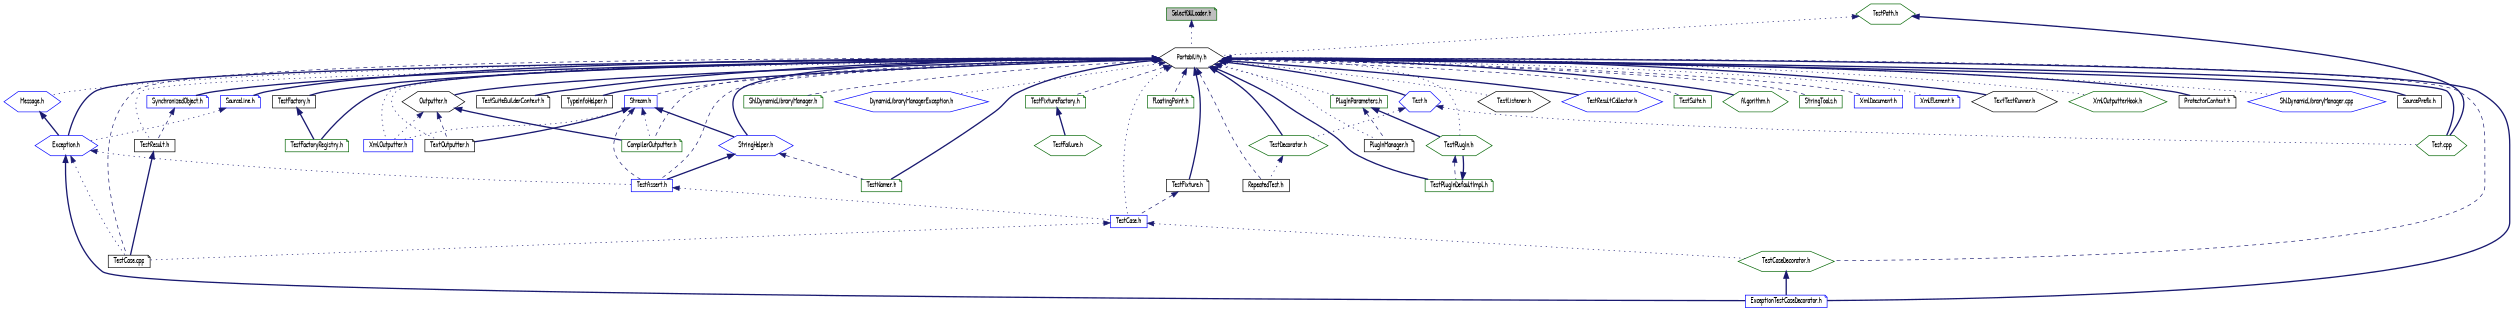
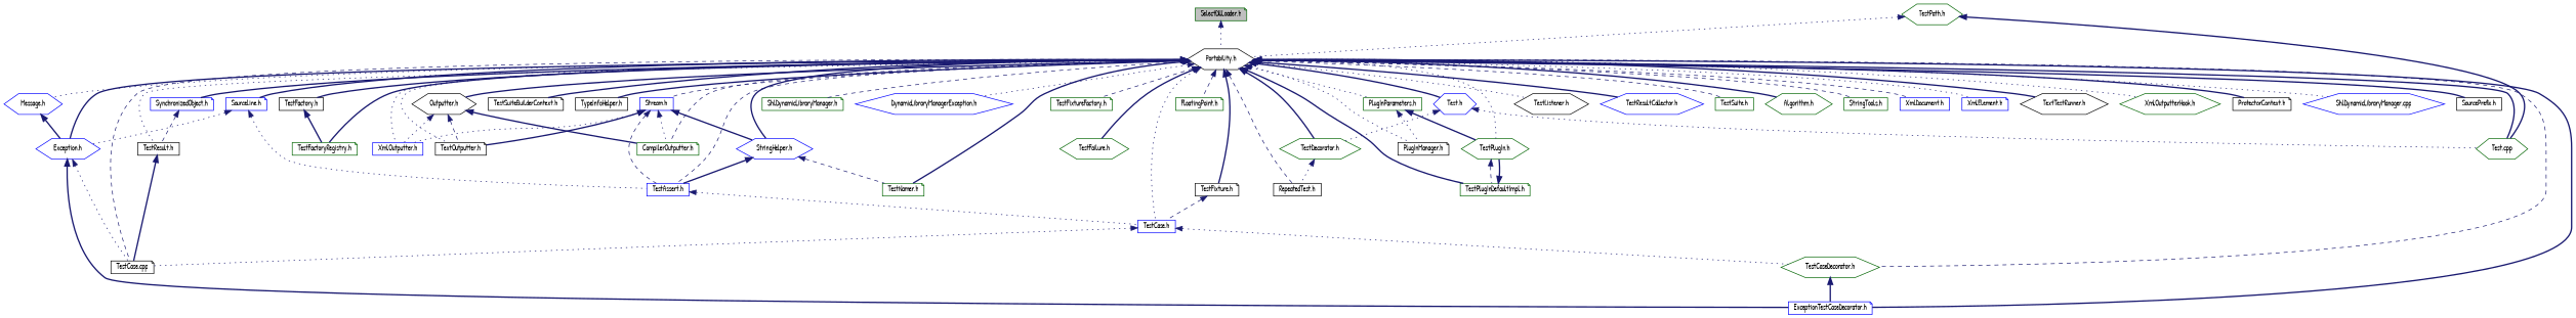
  digraph {
    fontname="Patrick Hand"
    node [color=darkgreen fillcolor=white fontname="Patrick Hand" fontsize=10 shape=hexagon style=filled]
    edge [color=midnightblue dir=back fontname="Patrick Hand" fontsize=10 labelfontname=Helvetica labelfontsize=10 style=bold]
    n1 [fillcolor=grey75 fontcolor=black height=0.2 label="SelectDllLoader.h" shape=note width=0.4]
    n2 [color=black height=0.2 label="Portability.h" width=0.4]
    n3 [height=0.2 label="CompilerOutputter.h" shape=note width=0.4]
    n4 [color=black height=0.2 label="SourcePrefix.h" shape=box width=0.4]
    n5 [color=blue height=0.2 label="Exception.h" width=0.4]
    n6 [color=blue height=0.2 label="ExceptionTestCaseDecorator.h" shape=note width=0.4]
    n7 [color=blue height=0.2 label="TestAssert.h" shape=box width=0.4]
    n8 [color=blue height=0.2 label="TestCase.h" shape=box width=0.4]
    n9 [height=0.2 label="TestCaseDecorator.h" width=0.4]
    n10 [color=black height=0.2 label="TestCase.cpp" shape=note width=0.4]
    n11 [color=black height=0.2 label="RepeatedTest.h" shape=box width=0.4]
    n12 [height=0.2 label="TestDecorator.h" width=0.4]
    n13 [color=black height=0.2 label="TestFactory.h" shape=box width=0.4]
    n14 [height=0.2 label="TestFactoryRegistry.h" shape=note width=0.4]
    n15 [height=0.2 label="TestFixtureFactory.h" shape=note width=0.4]
    n16 [height=0.2 label="TestNamer.h" shape=note width=0.4]
    n17 [color=black height=0.2 label="TestSuiteBuilderContext.h" shape=note width=0.4]
    n18 [color=black height=0.2 label="TypeInfoHelper.h" shape=box width=0.4]
    n19 [color=blue height=0.2 label="Message.h" width=0.4]
    n20 [color=black height=0.2 label="Outputter.h" width=0.4]
    n21 [color=black height=0.2 label="TextOutputter.h" shape=note width=0.4]
    n22 [color=blue height=0.2 label="XmlOutputter.h" shape=box width=0.4]
    n23 [height=0.2 label="ShlDynamicLibraryManager.h" shape=note width=0.4]
    n24 [color=blue height=0.2 label="DynamicLibraryManagerException.h" width=0.4]
    n25 [color=black height=0.2 label="PlugInManager.h" shape=note width=0.4]
    n26 [height=0.2 label="PlugInParameters.h" shape=box width=0.4]
    n27 [height=0.2 label="TestPlugIn.h" width=0.4]
    n28 [height=0.2 label="TestPlugInDefaultImpl.h" shape=note width=0.4]
    n29 [height=0.2 label="FloatingPoint.h" shape=note width=0.4]
    n30 [color=blue height=0.2 label="Stream.h" shape=box width=0.4]
    n31 [color=blue height=0.2 label="StringHelper.h" width=0.4]
    n32 [color=blue height=0.2 label="SourceLine.h" shape=note width=0.4]
    n33 [color=blue height=0.2 label="SynchronizedObject.h" shape=note width=0.4]
    n34 [color=black height=0.2 label="TestResult.h" shape=box width=0.4]
    n35 [color=blue height=0.2 label="Test.h" width=0.4]
    n36 [height=0.2 label="Test.cpp" width=0.4]
    n37 [height=0.2 label="TestFailure.h" width=0.4]
    n38 [color=black height=0.2 label="TestFixture.h" shape=note width=0.4]
    n39 [color=black height=0.2 label="TestListener.h" width=0.4]
    n40 [color=blue height=0.2 label="TestResultCollector.h" width=0.4]
    n41 [height=0.2 label="TestSuite.h" shape=box width=0.4]
    n42 [height=0.2 label="Algorithm.h" width=0.4]
    n43 [height=0.2 label="StringTools.h" shape=box width=0.4]
    n44 [color=blue height=0.2 label="XmlDocument.h" shape=box width=0.4]
    n45 [color=blue height=0.2 label="XmlElement.h" shape=note width=0.4]
    n46 [color=black height=0.2 label="TextTestRunner.h" width=0.4]
    n47 [height=0.2 label="XmlOutputterHook.h" width=0.4]
    n48 [color=black height=0.2 label="ProtectorContext.h" shape=note width=0.4]
    n49 [color=blue height=0.2 label="ShlDynamicLibraryManager.cpp" width=0.4]
    n50 [height=0.2 label="TestPath.h" width=0.4]
    n1 -> n2 [style=dotted]
    n2 -> n3 [style=dashed]
    n2 -> n4
    n2 -> n5
    n2 -> n6
    n2 -> n7 [style=dashed]
    n2 -> n8 [style=dotted]
    n2 -> n9 [style=dashed]
    n2 -> n10 [style=dashed]
    n2 -> n11 [style=dashed]
    n2 -> n12
    n2 -> n13
    n2 -> n14
    n2 -> n15 [style=dashed]
    n2 -> n16
    n2 -> n17
    n2 -> n18
    n2 -> n19 [style=dotted]
    n2 -> n20
    n2 -> n21 [style=dotted]
    n2 -> n22 [style=dotted]
    n2 -> n23 [style=dashed]
    n2 -> n24 [style=dotted]
    n2 -> n25 [style=dotted]
    n2 -> n26 [style=dotted]
    n2 -> n27 [style=dotted]
    n2 -> n28
    n2 -> n29 [style=dashed]
    n2 -> n30 [style=dashed]
    n2 -> n31
    n2 -> n32
    n2 -> n33
    n2 -> n34 [style=dotted]
    n2 -> n35
    n2 -> n36
-   n15 -> n37
+   n2 -> n37
    n2 -> n38
    n2 -> n39 [style=dotted]
    n2 -> n40
    n2 -> n41 [style=dashed]
    n2 -> n42
    n2 -> n43 [style=dashed]
    n2 -> n44 [style=dashed]
    n2 -> n45 [style=dotted]
    n2 -> n46
    n2 -> n47 [style=dotted]
    n2 -> n48
    n2 -> n49 [style=dotted]
    n5 -> n6
-   n5 -> n7 [style=dotted]
+   n32 -> n7 [style=dotted]
    n5 -> n10 [style=dotted]
    n7 -> n8 [style=dotted]
    n8 -> n9 [style=dotted]
    n8 -> n10 [style=dotted]
    n9 -> n6
    n12 -> n11 [style=dotted]
    n13 -> n14
    n19 -> n5
    n20 -> n3
    n20 -> n21 [style=dashed]
    n20 -> n22 [style=dotted]
-   n26 -> n25 [style=dashed]
+   n26 -> n25 [style=dotted]
    n26 -> n27
    n27 -> n28 [style=dashed]
    n28 -> n27
    n30 -> n3 [style=dotted]
    n30 -> n7 [style=dashed]
    n30 -> n21
    n30 -> n22 [style=dotted]
    n30 -> n31
    n31 -> n7
    n31 -> n16 [style=dashed]
    n32 -> n5 [style=dotted]
    n33 -> n34 [style=dashed]
    n34 -> n10
    n35 -> n12 [style=dotted]
    n35 -> n36 [style=dotted]
    n38 -> n8 [style=dashed]
    n50 -> n2 [style=dotted]
    n50 -> n36
  }
